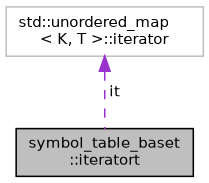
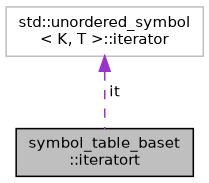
  digraph {
    node [fontname=Helvetica fontsize=10 shape=record]
    n1 [color=black fillcolor=grey75 fontcolor=black height=0.2 label="symbol_table_baset\l::iteratort" style=filled width=0.4]
-   n2 [color=grey75 height=0.2 label="std::unordered_map\l\< K, T \>::iterator" width=0.4]
+   n2 [color=grey75 height=0.2 label="std::unordered_symbol\l\< K, T \>::iterator" width=0.4]
    n2 -> n1 [color=darkorchid3 dir=back fontname=Helvetica fontsize=10 label=" it" labelfontname=Helvetica labelfontsize=10 style=dashed]
  }
